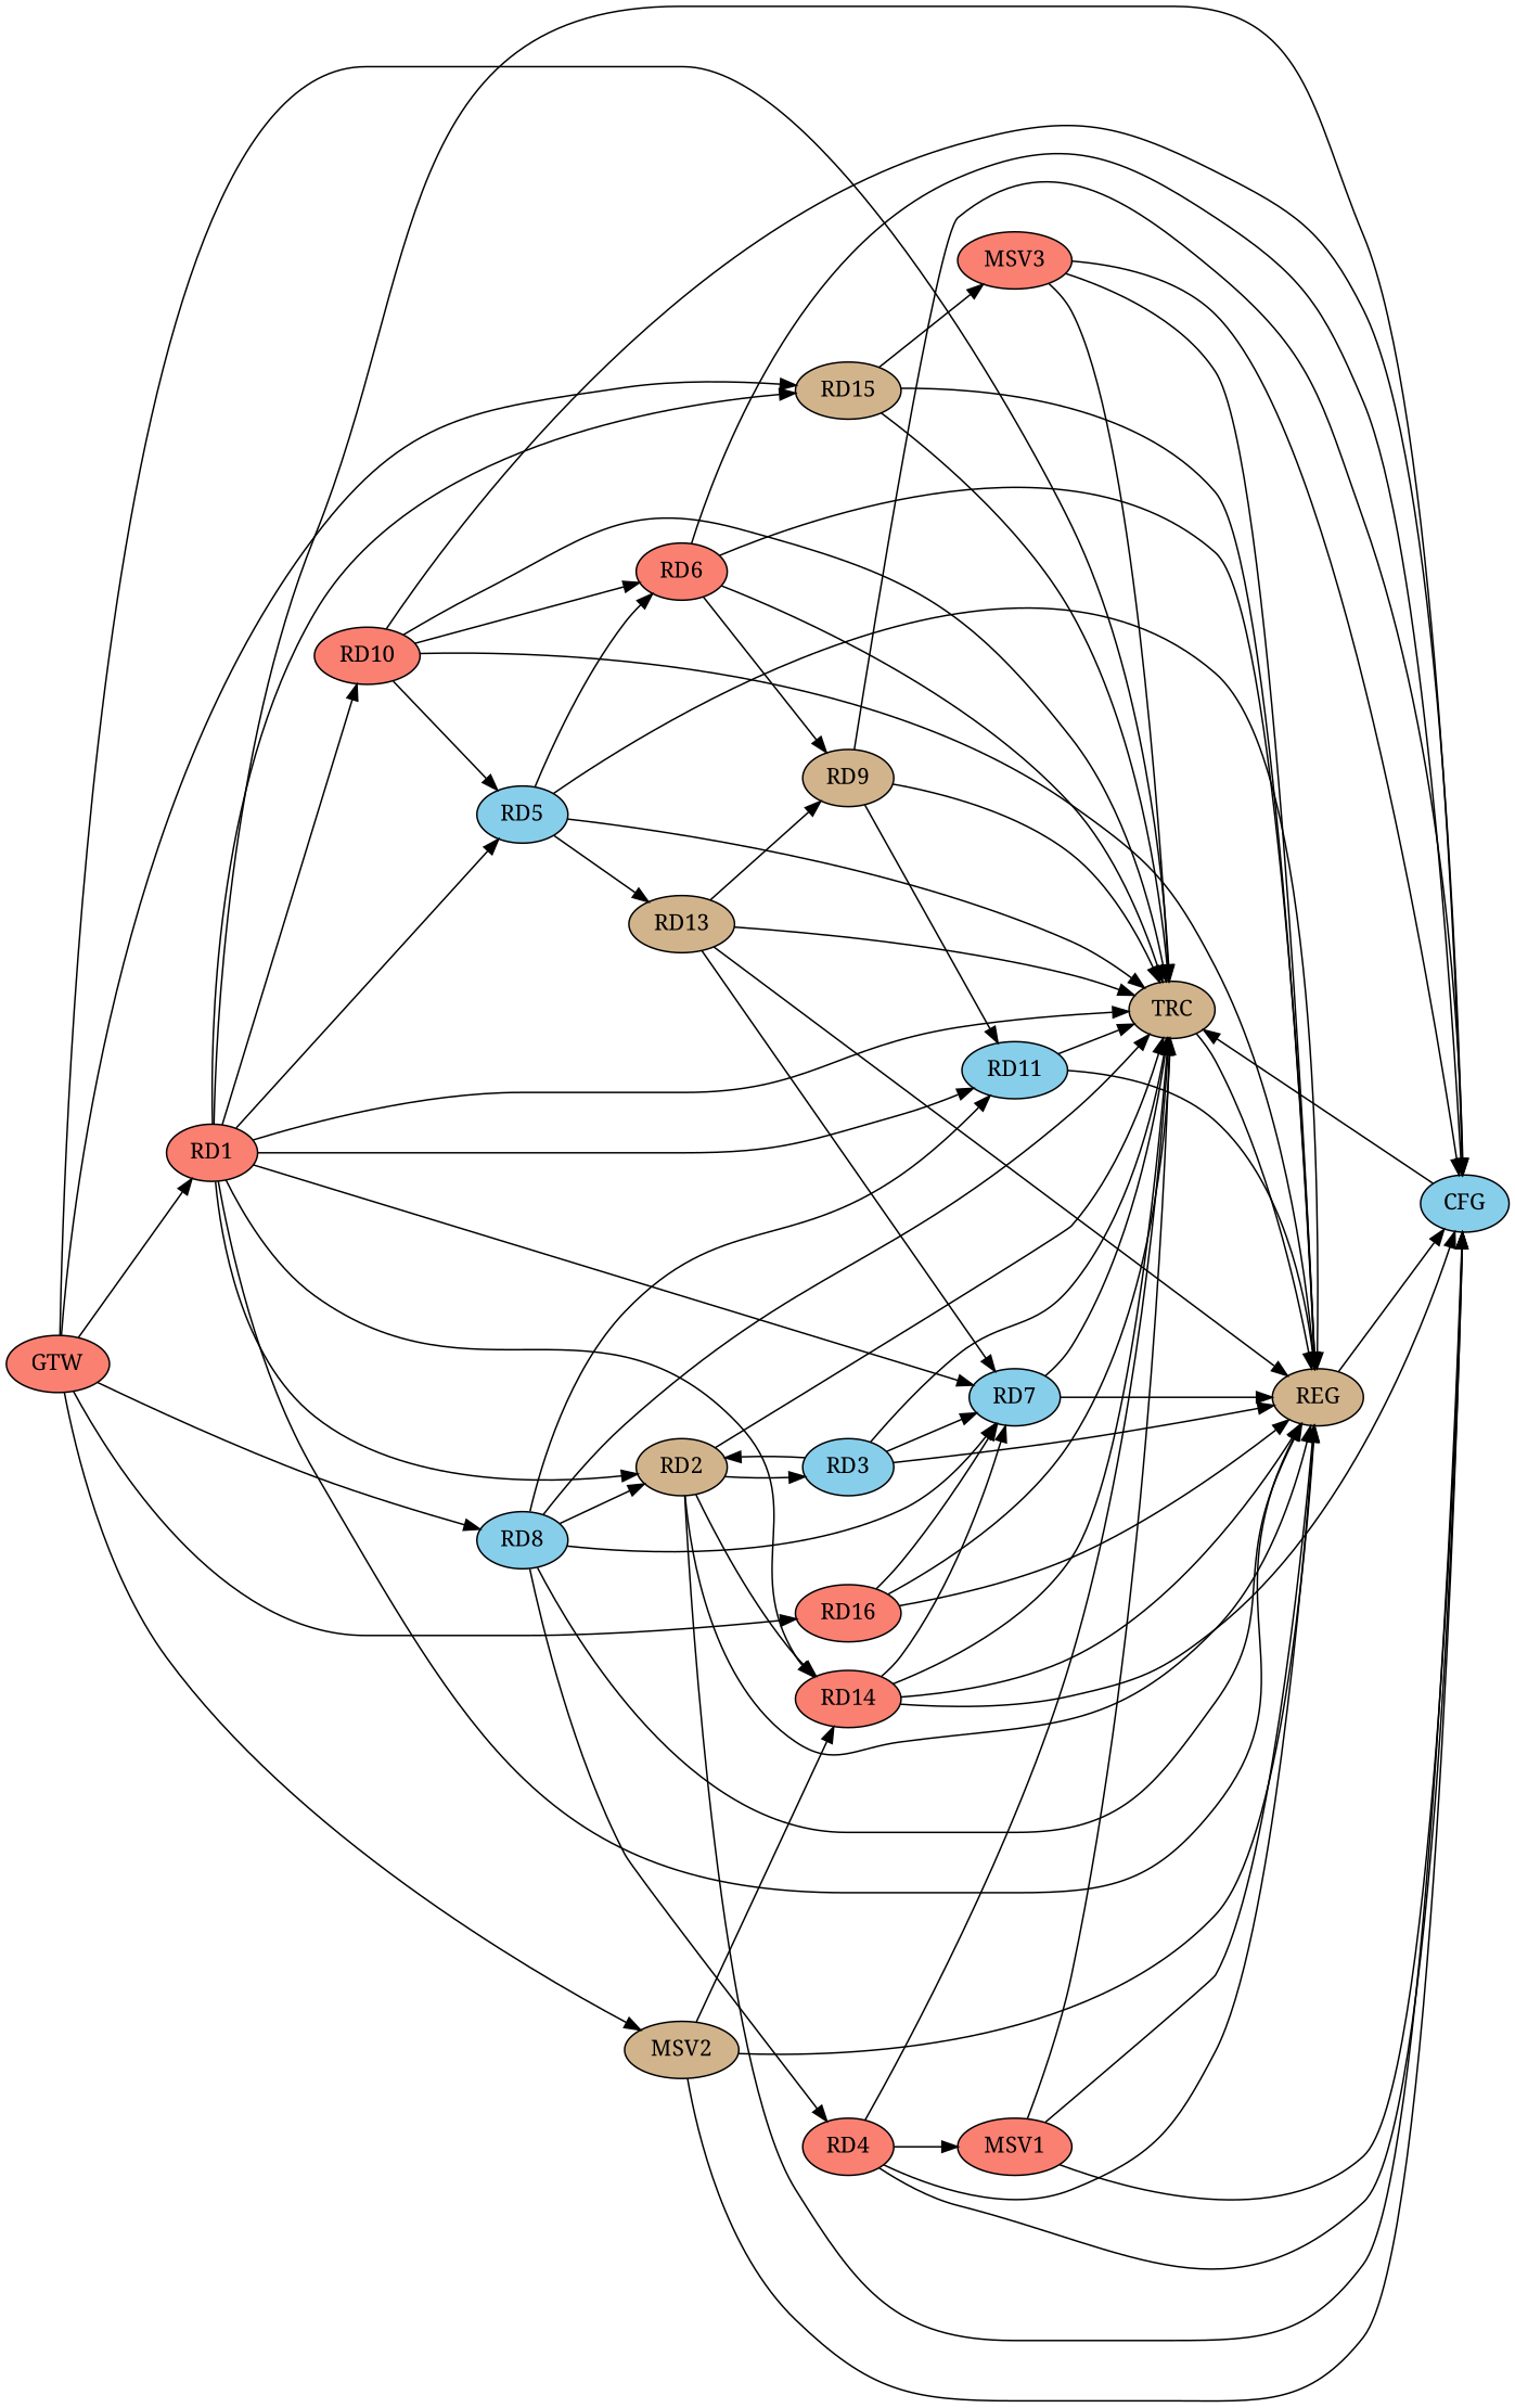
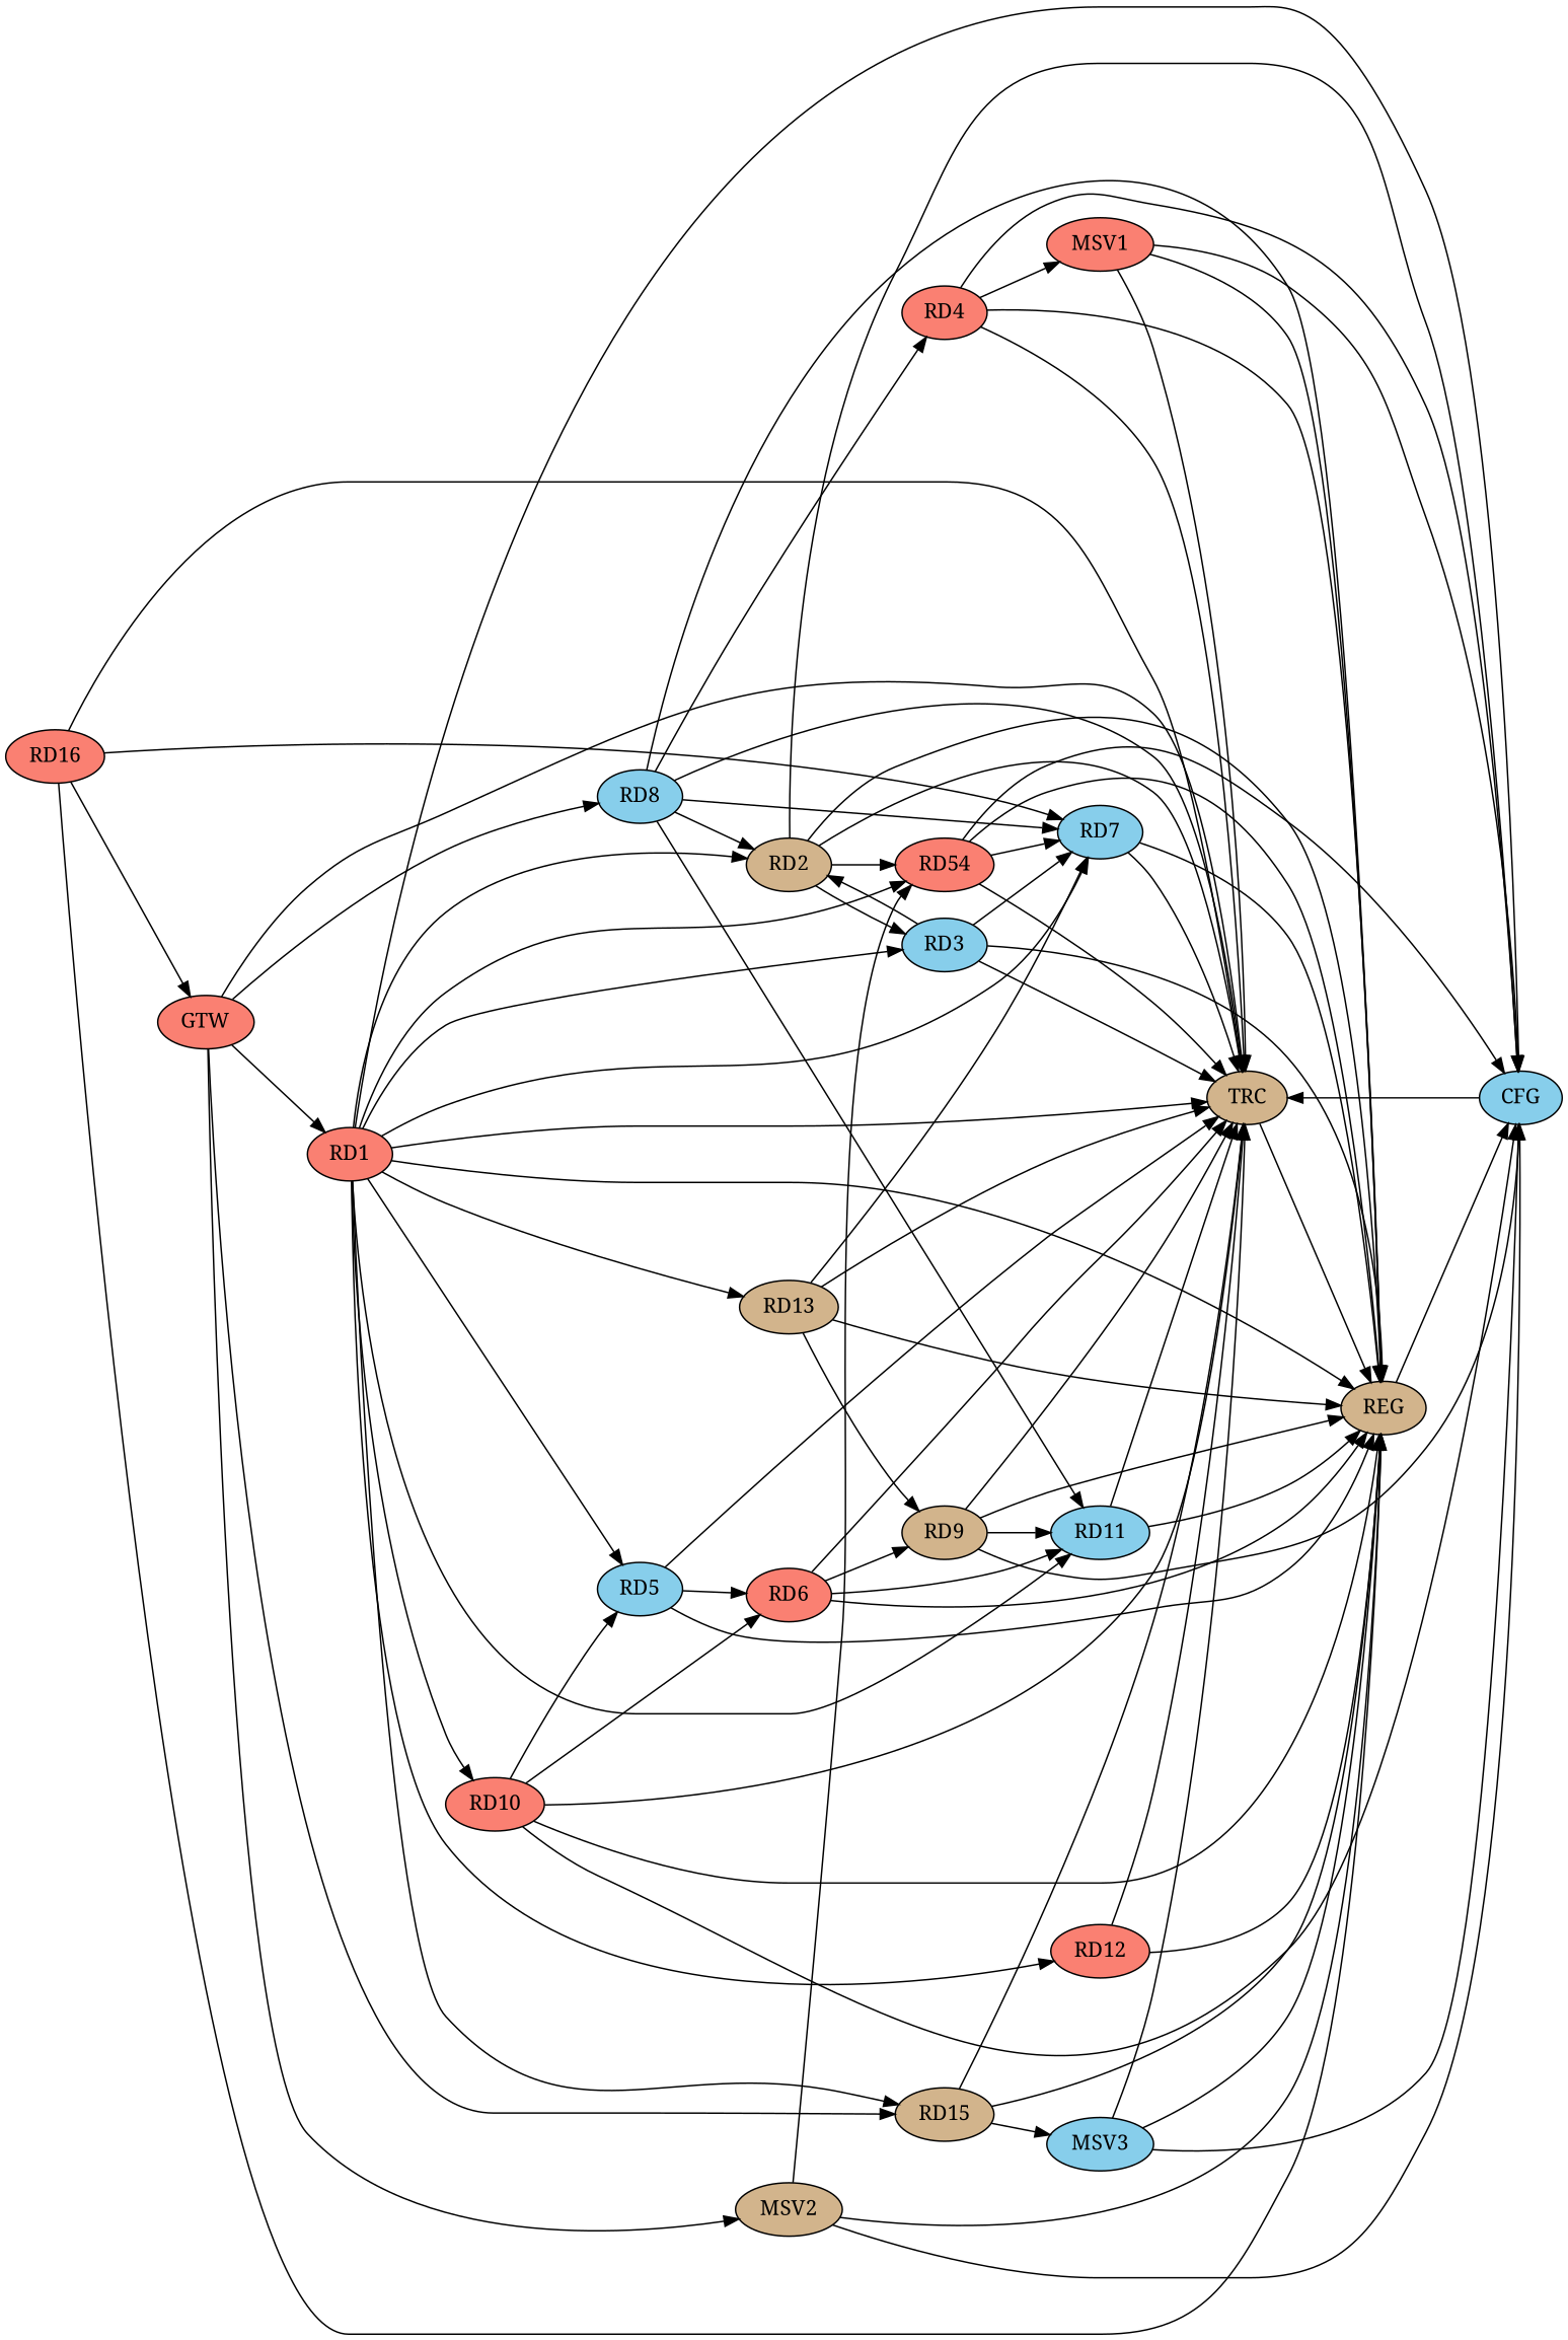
  strict digraph {
    fontname="Noto Serif"
    rankdir=LR
    node [fillcolor=salmon fontname="Noto Serif" style=filled]
    edge [fontname="Noto Serif"]
    n1 [label=RD1]
    n2 [fillcolor=tan label=RD2]
    n3 [fillcolor=skyblue label=RD3]
    n4 [fillcolor=skyblue label=RD5]
    n5 [fillcolor=skyblue label=RD7]
    n6 [label=RD10]
    n7 [fillcolor=skyblue label=RD11]
+   n8 [label=RD12]
    n9 [fillcolor=tan label=RD13]
-   n10 [label=RD14]
+   n10 [label=RD54]
    n11 [fillcolor=tan label=RD15]
    n12 [fillcolor=tan label=REG]
    n13 [fillcolor=skyblue label=CFG]
    n14 [fillcolor=tan label=TRC]
    n15 [label=RD6]
    n16 [fillcolor=tan label=RD9]
-   n17 [label=MSV3]
+   n17 [fillcolor=skyblue label=MSV3]
    n18 [label=RD4]
    n19 [label=MSV1]
    n20 [fillcolor=skyblue label=RD8]
    n21 [label=RD16]
    n22 [label=GTW]
    n23 [fillcolor=tan label=MSV2]
    n1 -> n2
+   n1 -> n3
    n1 -> n4
    n1 -> n5
    n1 -> n6
    n1 -> n7
-   n4 -> n9
+   n1 -> n8
+   n1 -> n9
    n1 -> n10
    n1 -> n11
    n1 -> n12
    n1 -> n13
    n1 -> n14
    n2 -> n3
    n2 -> n10
    n2 -> n12
    n2 -> n13
    n2 -> n14
    n3 -> n2
    n3 -> n5
    n3 -> n12
    n3 -> n14
    n4 -> n12
    n4 -> n14
    n4 -> n15
    n5 -> n12
    n5 -> n14
    n6 -> n4
    n6 -> n12
    n6 -> n13
    n6 -> n14
    n6 -> n15
    n7 -> n12
    n7 -> n14
+   n8 -> n12
+   n8 -> n14
    n9 -> n5
    n9 -> n12
    n9 -> n14
    n9 -> n16
    n10 -> n5
    n10 -> n12
    n10 -> n13
    n10 -> n14
    n11 -> n12
    n11 -> n14
    n11 -> n17
    n12 -> n13
    n13 -> n14
    n14 -> n12
    n15 -> n12
-   n15 -> n13
+   n15 -> n7
    n15 -> n14
    n15 -> n16
    n16 -> n7
+   n16 -> n12
    n16 -> n13
    n16 -> n14
    n17 -> n12
    n17 -> n13
    n17 -> n14
    n18 -> n12
    n18 -> n13
    n18 -> n14
    n18 -> n19
    n19 -> n12
    n19 -> n13
    n19 -> n14
    n20 -> n2
    n20 -> n5
    n20 -> n7
    n20 -> n12
    n20 -> n14
    n20 -> n18
    n21 -> n5
    n21 -> n12
    n21 -> n14
    n22 -> n1
    n22 -> n11
    n22 -> n14
    n22 -> n20
-   n22 -> n21
+   n21 -> n22
    n22 -> n23
    n23 -> n10
    n23 -> n12
    n23 -> n13
  }
